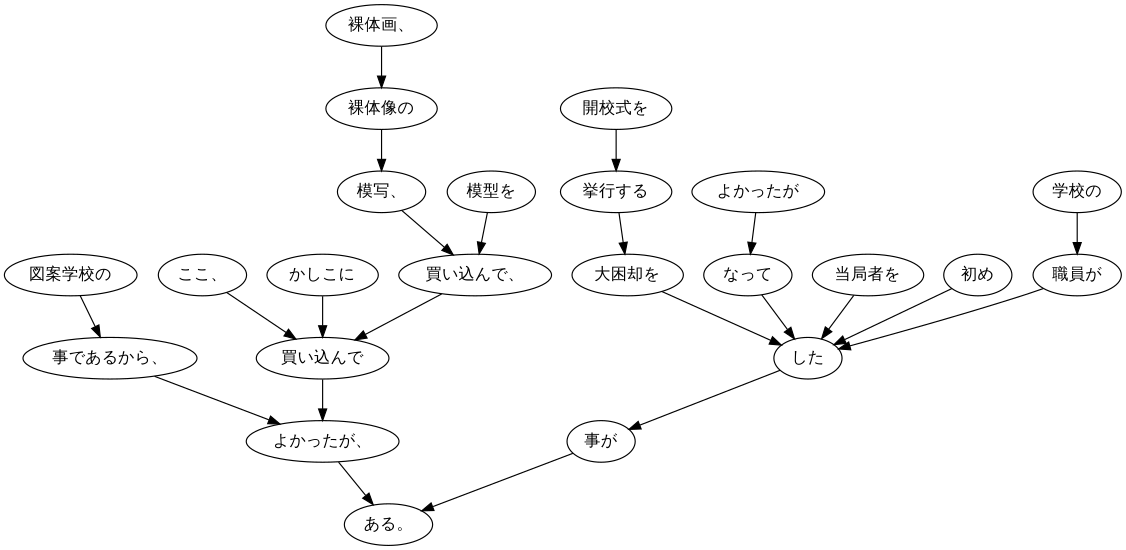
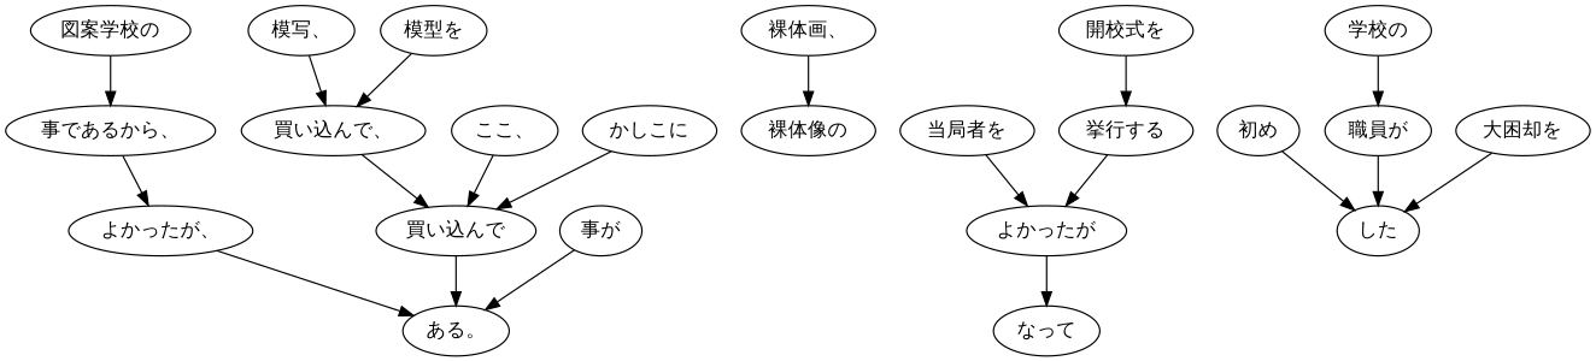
  digraph {
    n1 [label="図案学校の"]
    n2 [label="事であるから、"]
    n3 [label="よかったが、"]
    n4 [label="ある。"]
    n5 [label="裸体画、"]
    n6 [label="裸体像の"]
    n7 [label="模写、"]
    n8 [label="買い込んで、"]
    n9 [label="買い込んで"]
    n10 [label="模型を"]
    n11 [label="ここ、"]
    n12 [label="かしこに"]
    n13 [label="挙行する"]
    n14 [label="よかったが"]
    n15 [label="開校式を"]
    n16 [label="なって"]
    n17 [label="した"]
    n18 [label="事が"]
    n19 [label="当局者を"]
    n20 [label="初め"]
    n21 [label="学校の"]
    n22 [label="職員が"]
    n23 [label="大困却を"]
    n1 -> n2
    n2 -> n3
    n3 -> n4
    n5 -> n6
-   n6 -> n7
    n7 -> n8
    n8 -> n9
-   n9 -> n3
+   n9 -> n4
    n10 -> n8
    n11 -> n9
    n12 -> n9
-   n13 -> n23
+   n13 -> n14
    n14 -> n16
    n15 -> n13
-   n16 -> n17
-   n17 -> n18
    n18 -> n4
-   n19 -> n17
+   n19 -> n14
    n20 -> n17
    n21 -> n22
    n22 -> n17
    n23 -> n17
  }
